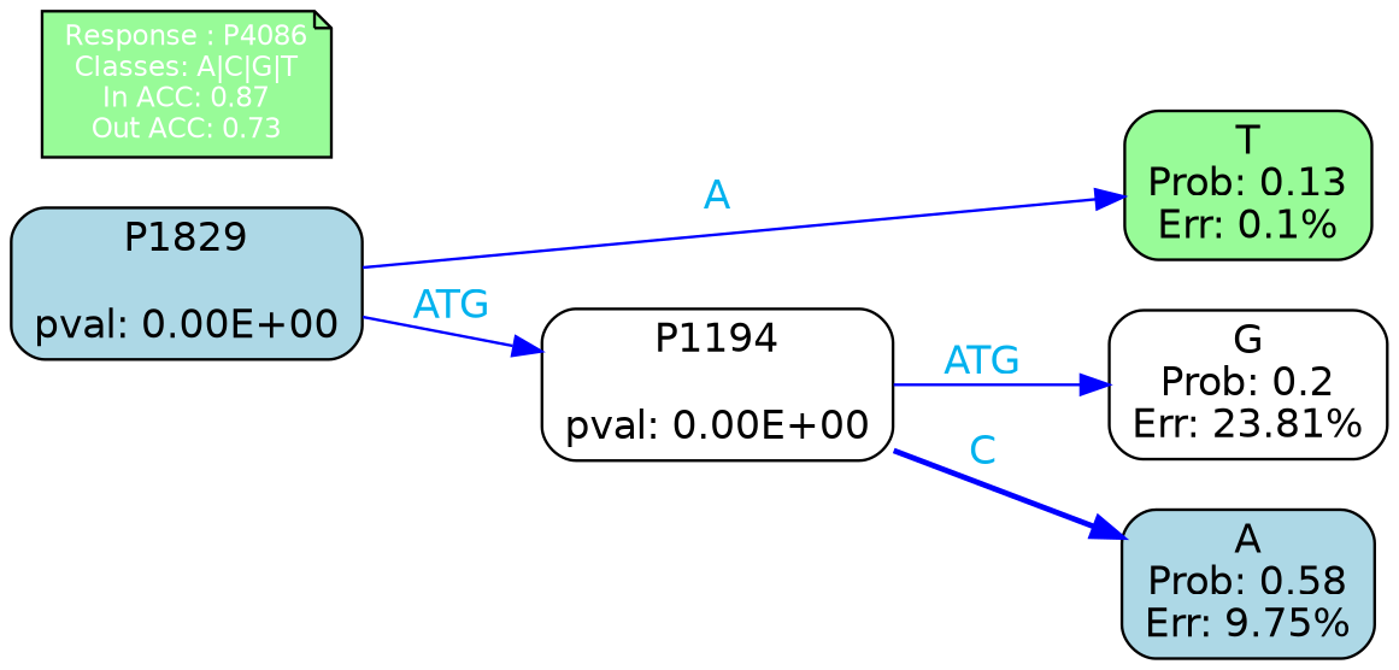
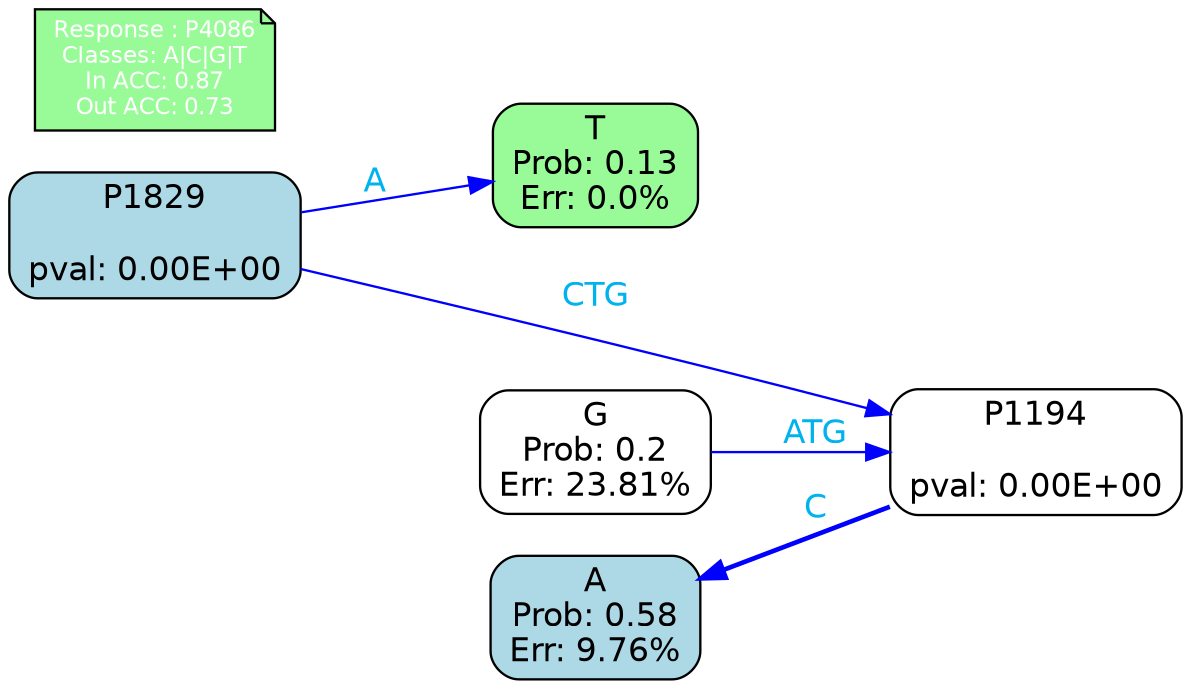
  digraph {
    rankdir=LR
    ranksep=equally
    splines=polylines
    node [color=black fillcolor=palegreen fontname=helvetica shape=box style="filled, rounded"]
    edge [color=blue fontcolor=deepskyblue2 fontname=helvetica style=solid]
-   n1 [label="T\nProb: 0.13\nErr: 0.1%"]
+   n1 [label="T\nProb: 0.13\nErr: 0.0%"]
    n2 [fillcolor=white label="G\nProb: 0.2\nErr: 23.81%"]
-   n3 [fillcolor=lightblue label="A\nProb: 0.58\nErr: 9.75%"]
+   n3 [fillcolor=lightblue label="A\nProb: 0.58\nErr: 9.76%"]
    n4 [align=left fontcolor=white fontsize=10 label="Response : P4086\nClasses: A|C|G|T\nIn ACC: 0.87\nOut ACC: 0.73\n" shape=note style=filled]
    n5 [fillcolor=lightblue label="P1829\n\npval: 0.00E+00"]
    n6 [fillcolor=white label="P1194\n\npval: 0.00E+00"]
    subgraph sub_1 {
      rank=same
      n1
      n2
      n3
    }
    subgraph sub_2 {
      rank=same
      n4
      n5
    }
    n5 -> n1 [label=A]
-   n5 -> n6 [label=ATG]
-   n6 -> n2 [label=ATG]
+   n5 -> n6 [label=CTG]
+   n2 -> n6 [label=ATG]
    n6 -> n3 [label=C style=bold]
  }
